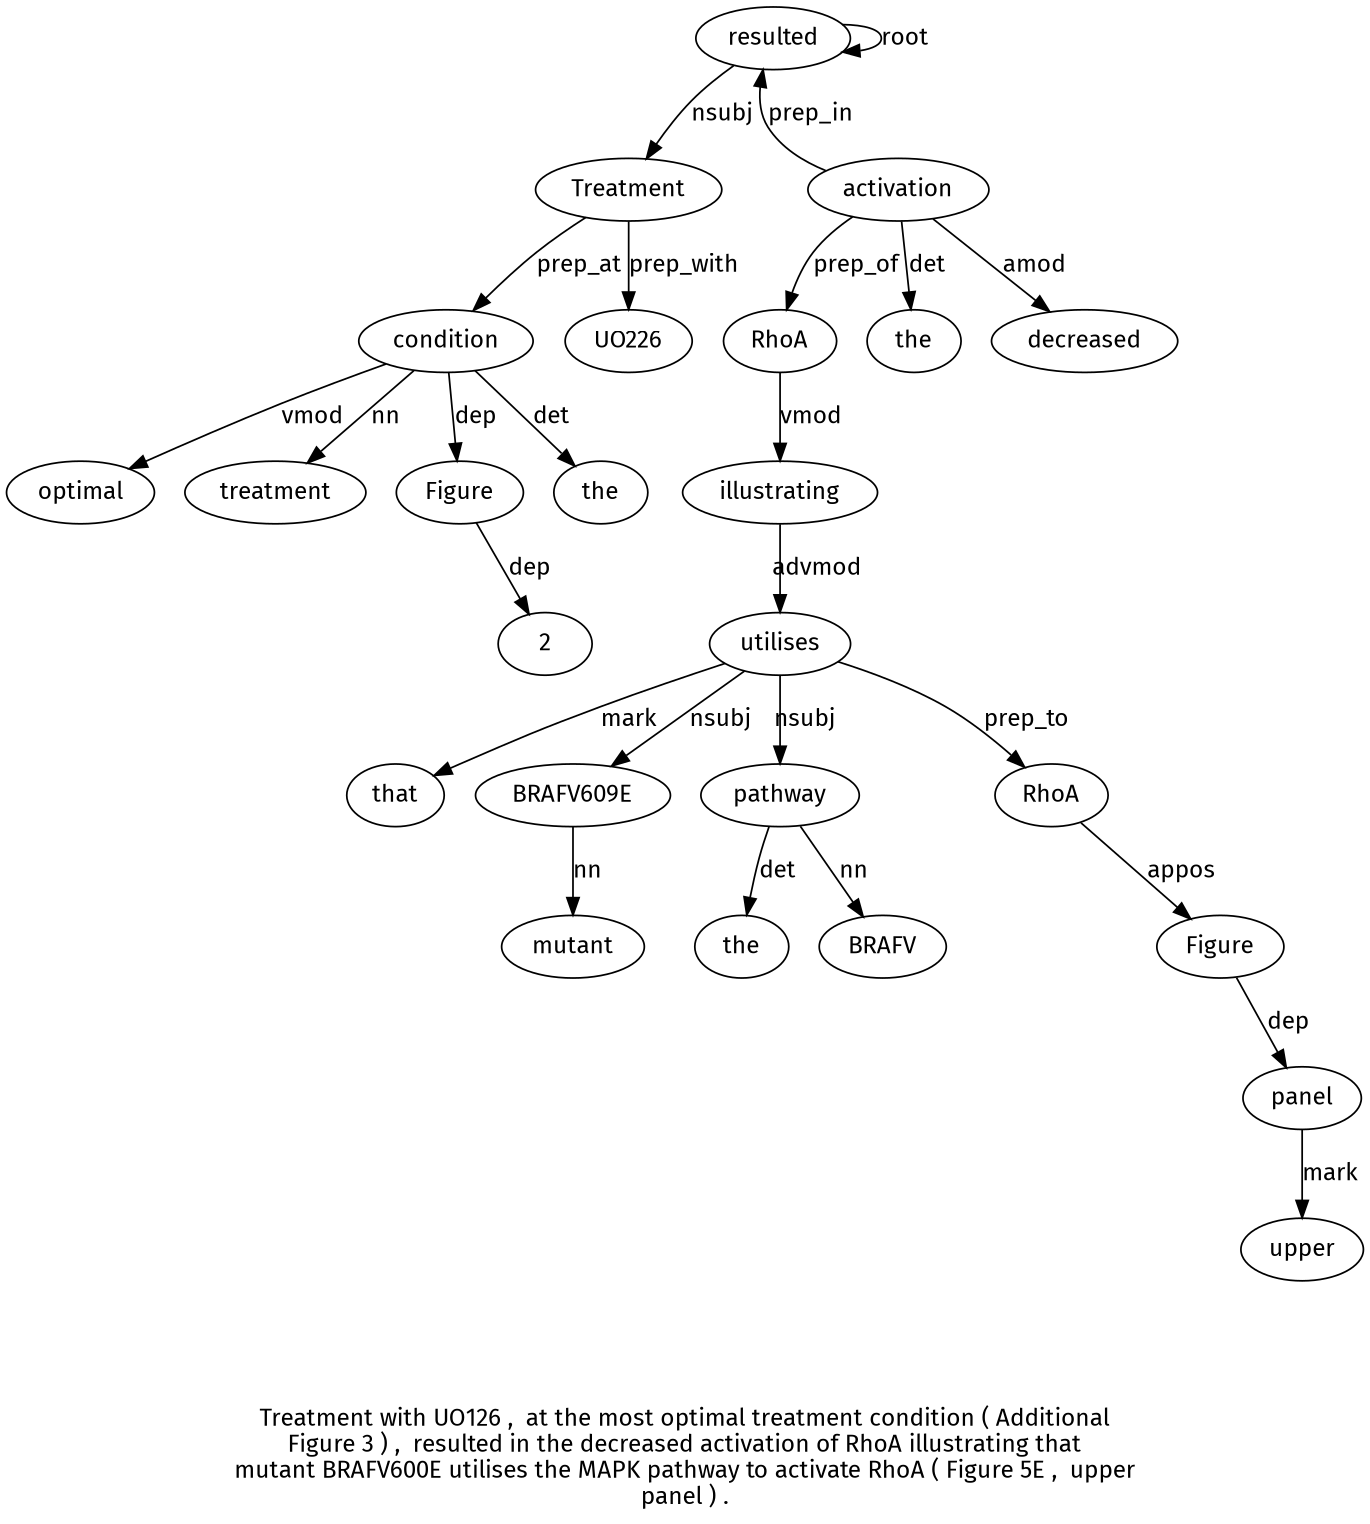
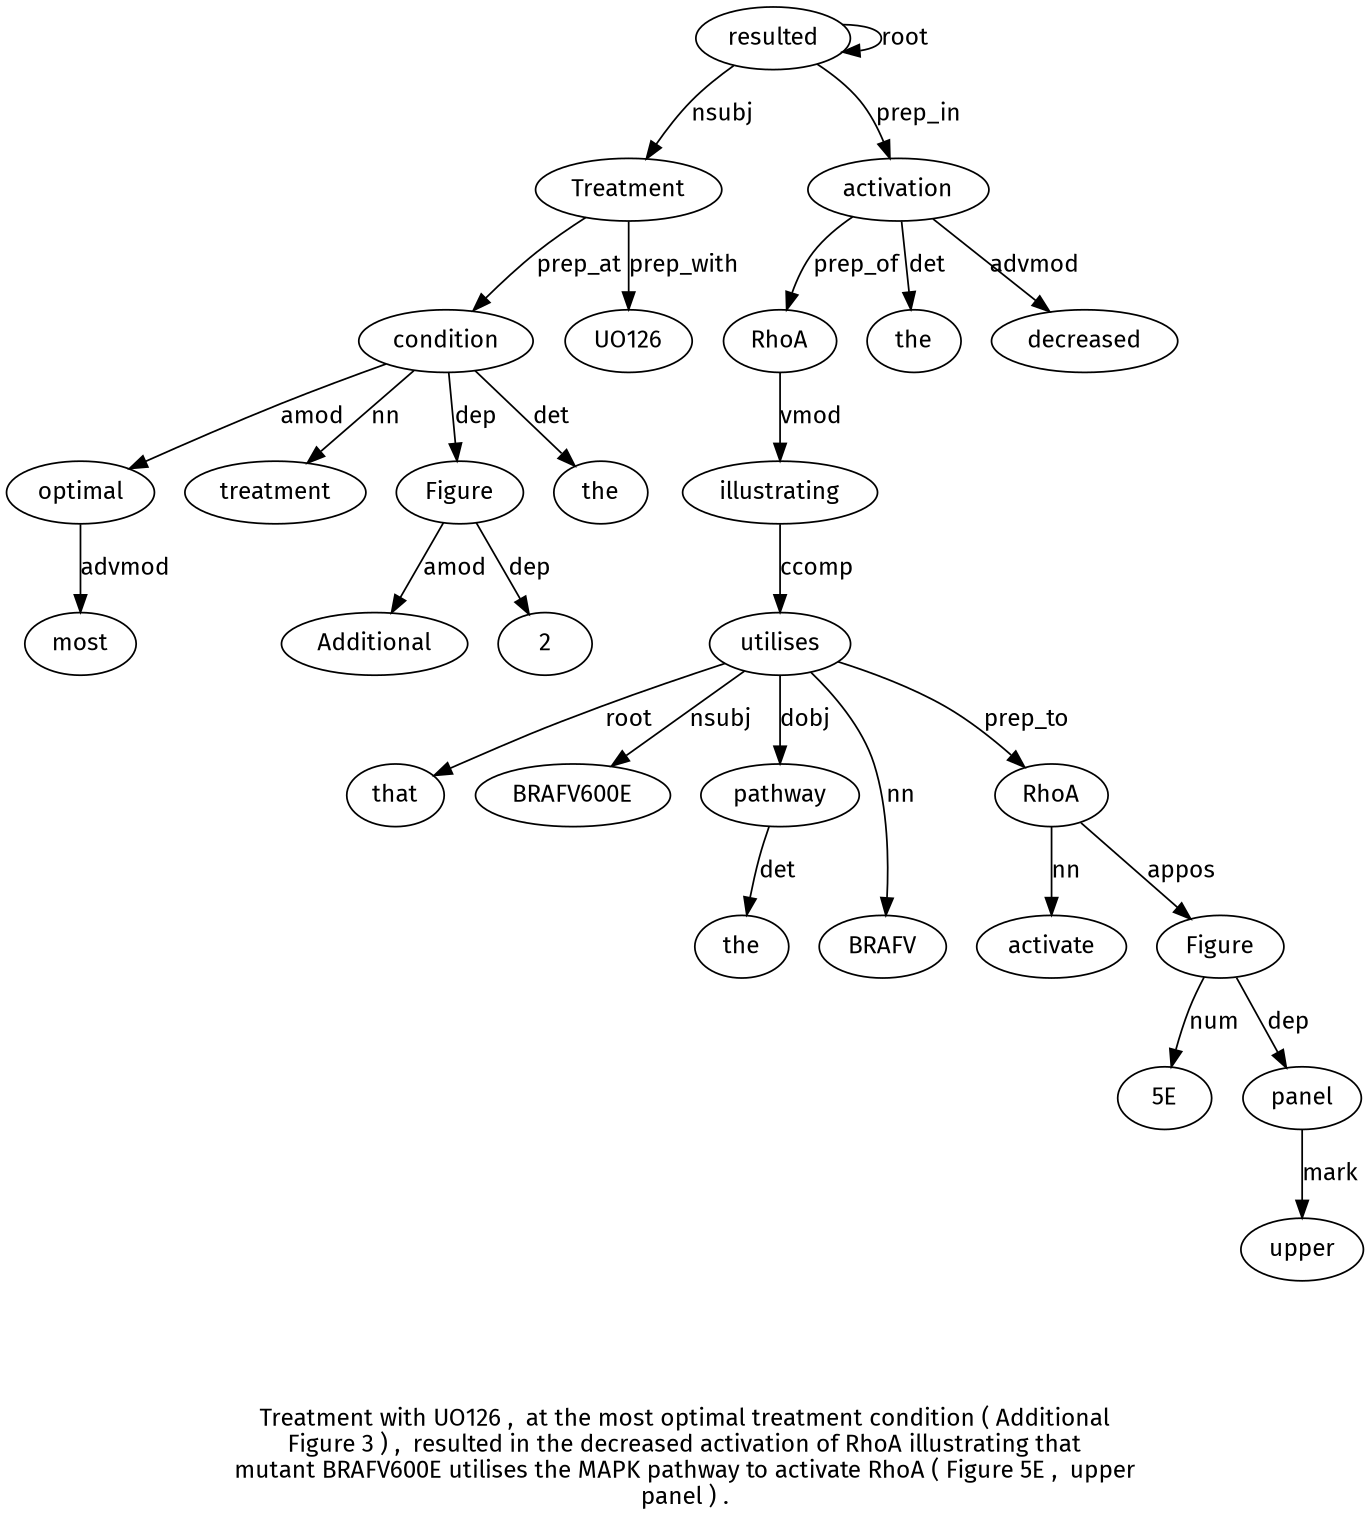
  digraph {
    fontname="Fira Sans"
    label="Treatment with UO126 ,  at the most optimal treatment condition ( Additional\nFigure 3 ) ,  resulted in the decreased activation of RhoA illustrating that\nmutant BRAFV600E utilises the MAPK pathway to activate RhoA ( Figure 5E ,  upper\npanel ) ."
    node [fillcolor=white fontname="Fira Sans" style=filled]
    edge [fontname="Fira Sans"]
    n1 [label=resulted]
    n2 [label=Treatment]
    n3 [label=activation]
-   n4 [label=UO226]
+   n4 [label=UO126]
    n5 [label=condition]
    n6 [label=the]
    n7 [label=decreased]
    n8 [label=RhoA]
    n9 [label=the]
    n10 [label=optimal]
    n11 [label=treatment]
    n12 [label=Figure]
+   n13 [label=most]
+   n14 [label=Additional]
    n15 [label=2]
    n16 [label=illustrating]
    n17 [label=utilises]
    n18 [label=that]
-   n19 [label=BRAFV609E]
+   n19 [label=BRAFV600E]
    n20 [label=pathway]
    n21 [label=RhoA]
-   n22 [label=mutant]
    n23 [label=the]
    n24 [label=BRAFV]
+   n25 [label=activate]
    n26 [label=Figure]
+   n27 [label="5E"]
    n28 [label=panel]
    n29 [label=upper]
    n1 -> n1 [label=root]
    n1 -> n2 [label=nsubj]
-   n3 -> n1 [label=prep_in]
+   n1 -> n3 [label=prep_in]
    n2 -> n4 [label=prep_with]
    n2 -> n5 [label=prep_at]
    n3 -> n6 [label=det]
-   n3 -> n7 [label=amod]
+   n3 -> n7 [label=advmod]
    n3 -> n8 [label=prep_of]
    n5 -> n9 [label=det]
-   n5 -> n10 [label=vmod]
+   n5 -> n10 [label=amod]
    n5 -> n11 [label=nn]
    n5 -> n12 [label=dep]
    n8 -> n16 [label=vmod]
+   n10 -> n13 [label=advmod]
+   n12 -> n14 [label=amod]
    n12 -> n15 [label=dep]
-   n16 -> n17 [label=advmod]
-   n17 -> n18 [label=mark]
+   n16 -> n17 [label=ccomp]
+   n17 -> n18 [label=root]
    n17 -> n19 [label=nsubj]
-   n17 -> n20 [label=nsubj]
+   n17 -> n20 [label=dobj]
    n17 -> n21 [label=prep_to]
-   n19 -> n22 [label=nn]
    n20 -> n23 [label=det]
-   n20 -> n24 [label=nn]
+   n17 -> n24 [label=nn]
+   n21 -> n25 [label=nn]
    n21 -> n26 [label=appos]
+   n26 -> n27 [label=num]
    n26 -> n28 [label=dep]
    n28 -> n29 [label=mark]
  }
